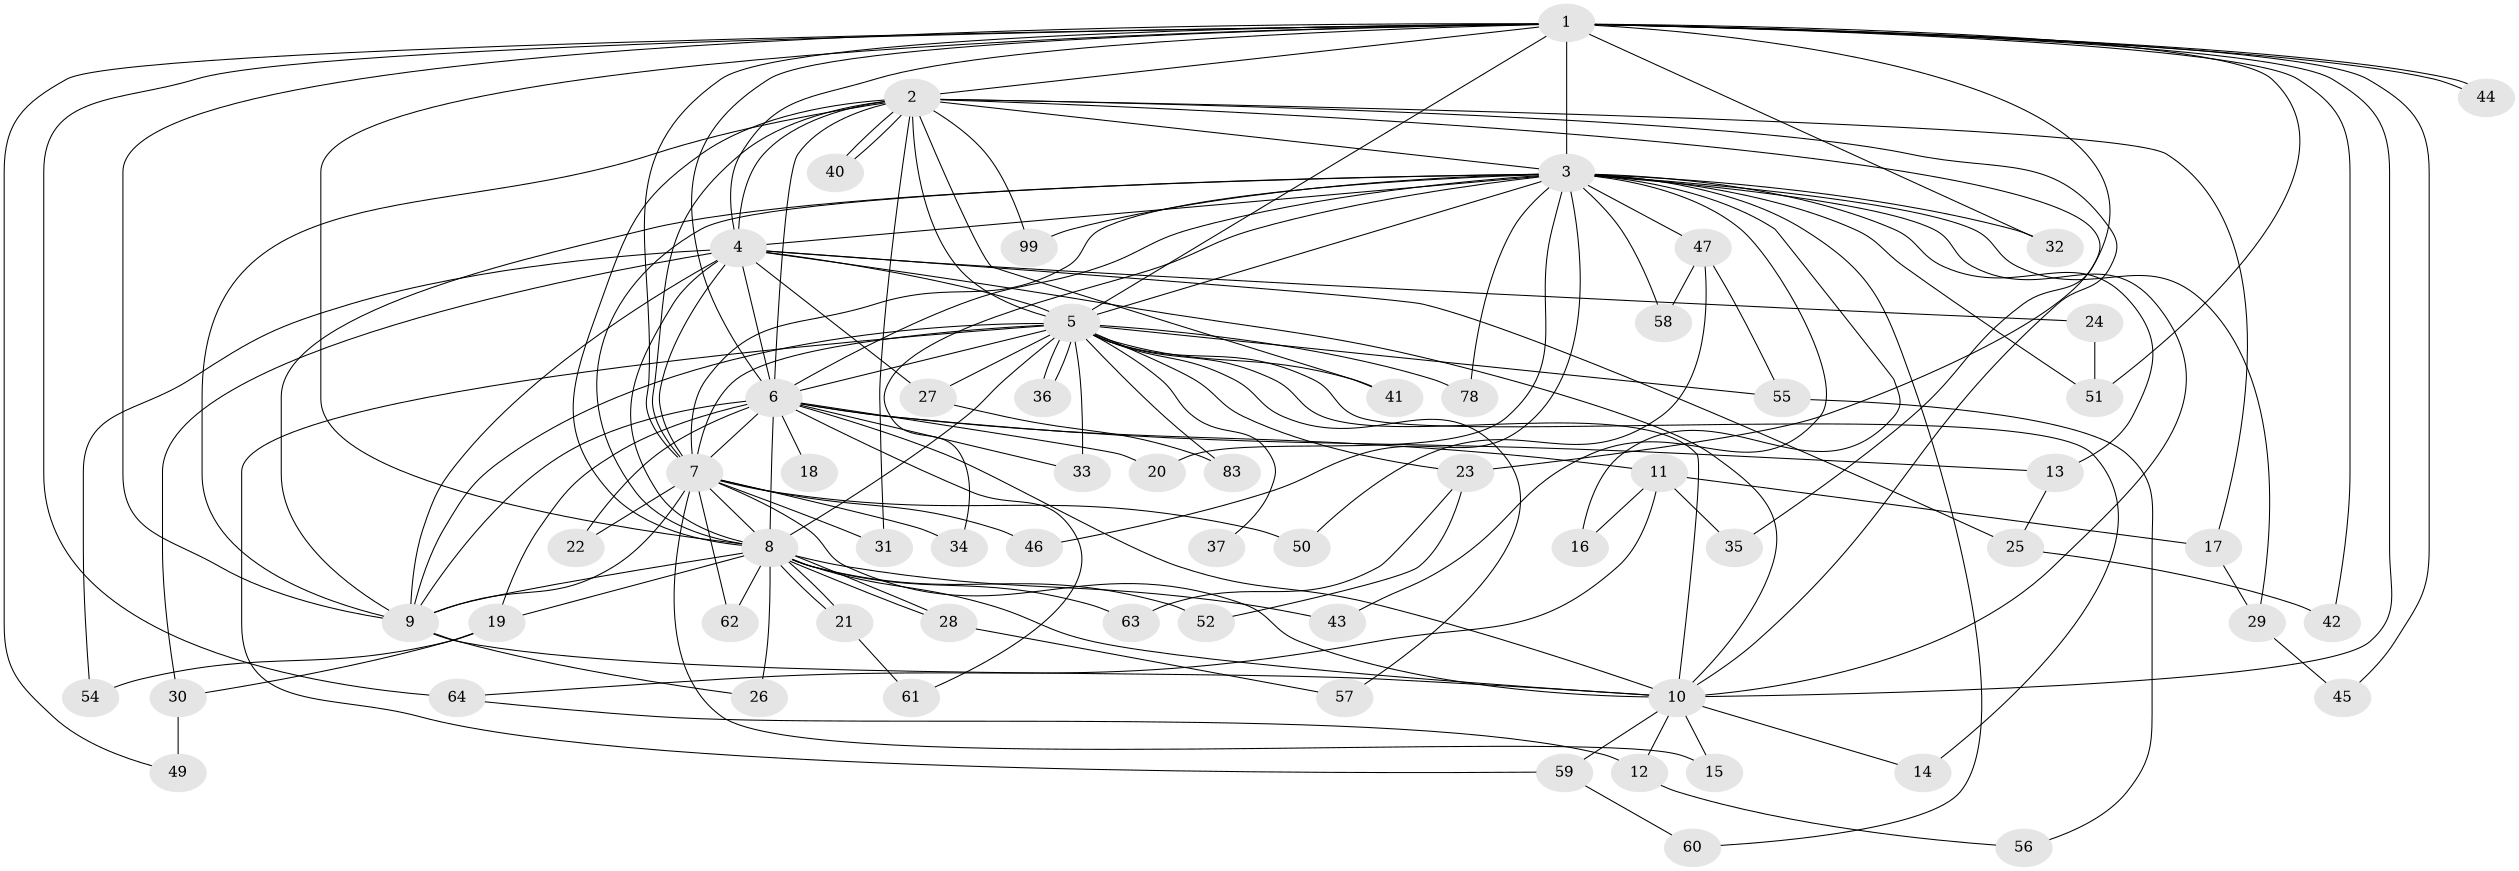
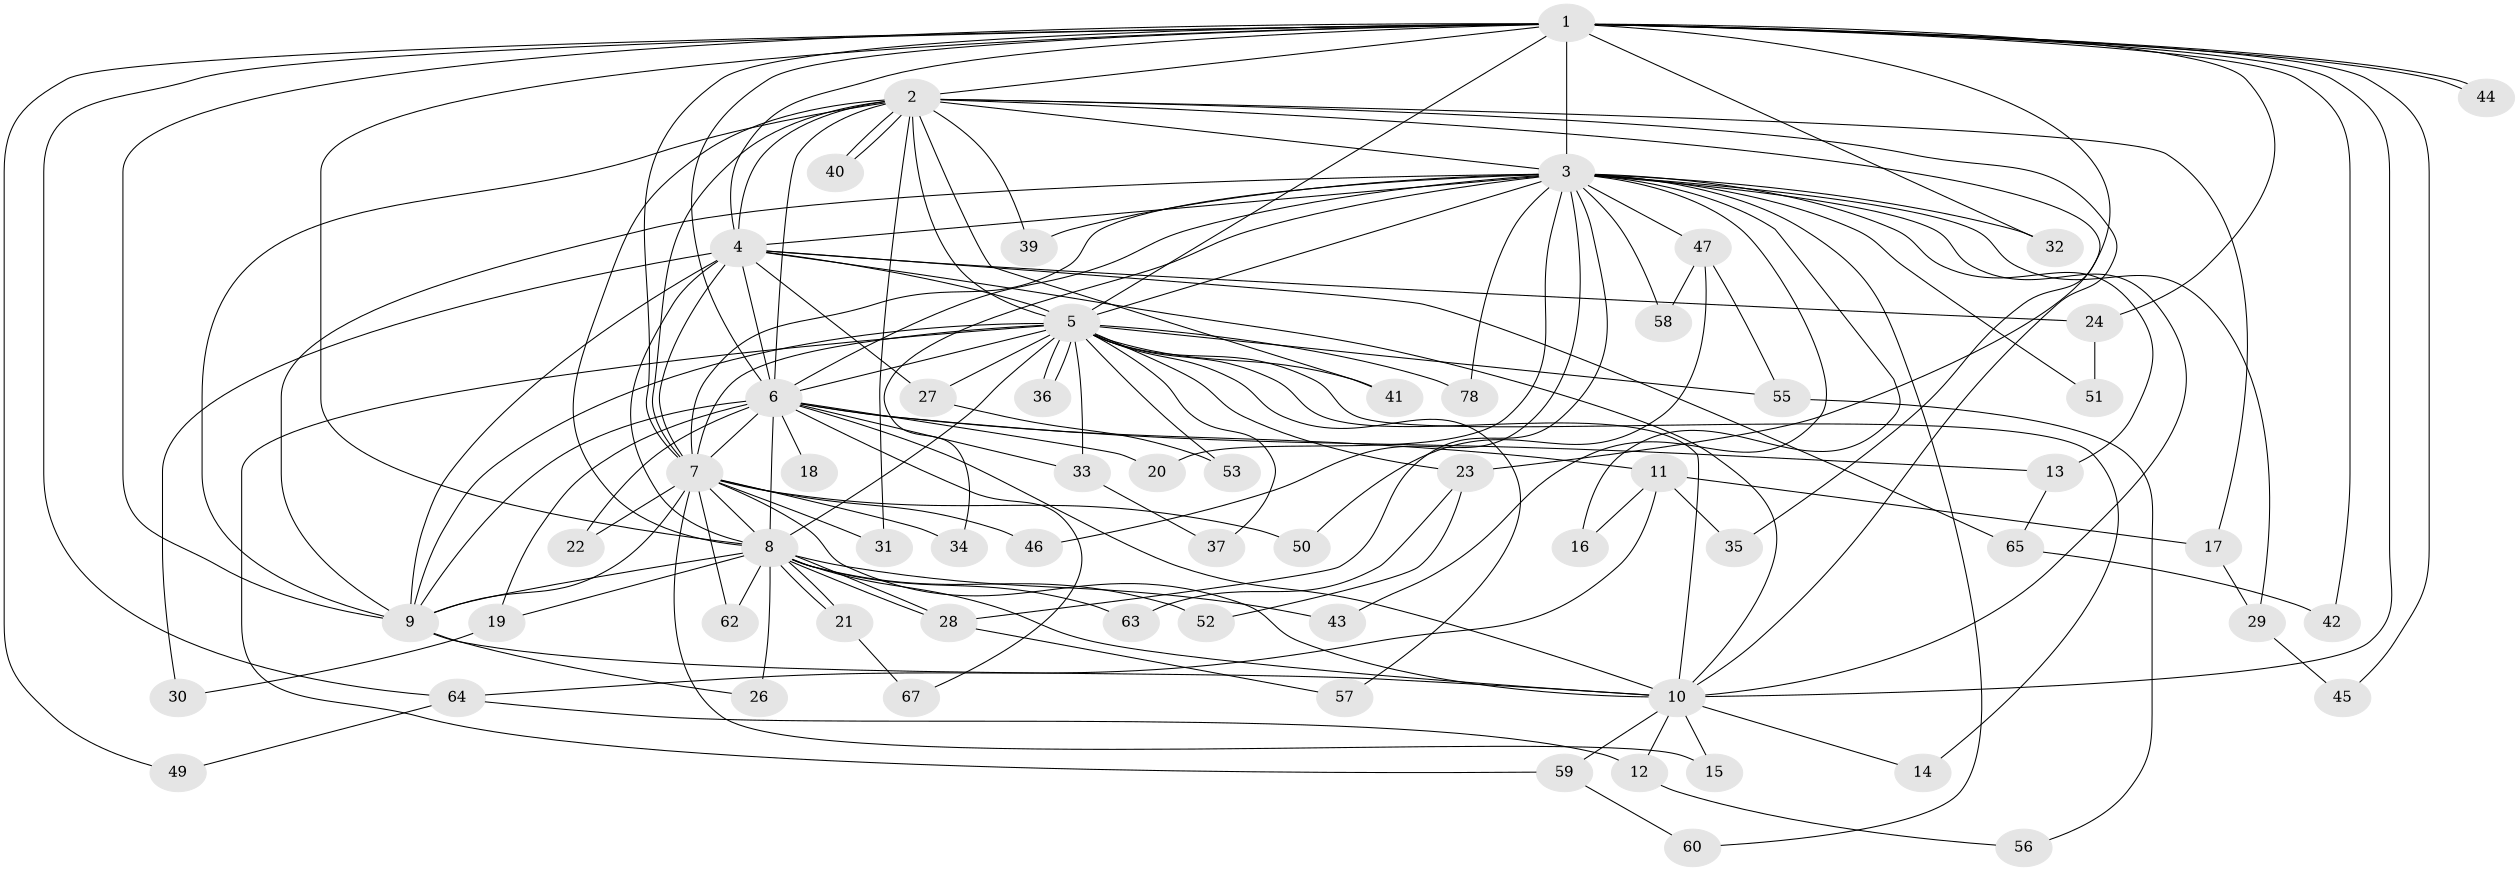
  graph {
    node [color=gray90 style=filled]
    1
    2
    3
    4
    5
    6
    7
    8
    9
    10
    23
    24
    32
    42
    44
    45
    49
    64
    17
    31
    35
-   39 [label=99]
+   39
    40
    41
    13
    16
    20
    29
    34
    n30 [label=78]
    43
    46
    47
    51
    58
    60
-   25
+   25 [label=65]
    27
    30
-   54
    14
    33
    36
    37
-   53 [label=83]
+   53
    55
    57
    59
    18
    11
    19
    22
-   61
+   61 [label=67]
    15
    50
    62
    21
    26
    28
    52
    63
    12
    56
    1 -- 2
    1 -- 3
    1 -- 4
    1 -- 5
    1 -- 6
    1 -- 7
    1 -- 8
    1 -- 9
    1 -- 10
    1 -- 23
-   1 -- 51
+   1 -- 24
    1 -- 32
    1 -- 42
    1 -- 44
    1 -- 44
    1 -- 45
    1 -- 49
    1 -- 64
    2 -- 3
    2 -- 4
    2 -- 5
    2 -- 6
    2 -- 7
    2 -- 8
    2 -- 9
    2 -- 10
    2 -- 17
    2 -- 31
    2 -- 35
    2 -- 39
    2 -- 40
    2 -- 40
    2 -- 41
    3 -- 4
    3 -- 5
    3 -- 6
    3 -- 7
-   3 -- 8
+   3 -- 28
    3 -- 9
    3 -- 10
    3 -- 32
    3 -- 39
    3 -- 13
    3 -- 16
    3 -- 20
    3 -- 29
    3 -- 34
    3 -- n30
    3 -- 43
    3 -- 46
    3 -- 47
    3 -- 51
    3 -- 58
    3 -- 60
    4 -- 5
    4 -- 6
    4 -- 7
    4 -- 8
    4 -- 9
    4 -- 10
    4 -- 24
    4 -- 25
    4 -- 27
    4 -- 30
-   4 -- 54
    5 -- 6
    5 -- 7
    5 -- 8
    5 -- 9
    5 -- 10
    5 -- 23
    5 -- 41
    5 -- n30
    5 -- 27
    5 -- 14
    5 -- 33
    5 -- 36
    5 -- 36
    5 -- 37
    5 -- 53
    5 -- 55
    5 -- 57
    5 -- 59
    6 -- 7
    6 -- 8
    6 -- 9
    6 -- 10
    6 -- 13
    6 -- 20
    6 -- 33
    6 -- 18
    6 -- 11
    6 -- 19
    6 -- 22
    6 -- 61
    7 -- 8
    7 -- 9
    7 -- 10
    7 -- 31
    7 -- 34
    7 -- 46
    7 -- 22
    7 -- 15
    7 -- 50
    7 -- 62
    8 -- 9
    8 -- 10
    8 -- 43
    8 -- 19
    8 -- 62
    8 -- 21
    8 -- 21
    8 -- 26
    8 -- 28
    8 -- 28
    8 -- 52
    8 -- 63
    9 -- 10
    9 -- 26
    10 -- 14
    10 -- 59
    10 -- 15
    10 -- 12
    23 -- 52
    23 -- 63
    24 -- 51
    64 -- 12
    17 -- 29
    13 -- 25
    29 -- 45
    47 -- 58
    47 -- 55
    47 -- 50
    25 -- 42
    27 -- 53
-   30 -- 49
+   64 -- 49
+   33 -- 37
    55 -- 56
    59 -- 60
    11 -- 64
    11 -- 17
    11 -- 35
    11 -- 16
    19 -- 30
-   19 -- 54
    21 -- 61
    28 -- 57
    12 -- 56
  }
